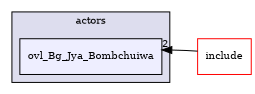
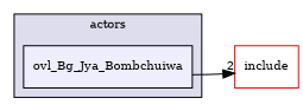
  digraph {
    compound=true
    rankdir=LR
    fontname="DejaVu Serif"
    node [fontname="DejaVu Serif" fontsize=10 shape=box style=filled]
    n1 [fillcolor="#eeeeff" label=ovl_Bg_Jya_Bombchuiwa pencolor=black]
    n2 [color=red fillcolor=white label=include]
    subgraph cluster_1 {
      bgcolor="#ddddee"
      fontsize=10
      label=actors
      pencolor=black
      n1
    }
-   n2 -> n1 [headlabel=2 labeldistance=1.5 labelfontname=Helvetica labelfontsize=10 fontname="DejaVu Serif"]
+   n1 -> n2 [headlabel=2 labeldistance=1.5 labelfontname=Helvetica labelfontsize=10 fontname="DejaVu Serif"]
  }
